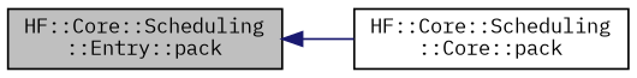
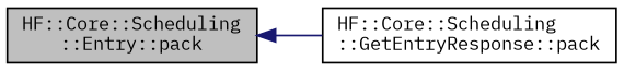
  digraph {
    rankdir=LR
    fontname="IBM Plex Mono"
    node [color=black fontname="IBM Plex Mono" fontsize=10 shape=record style=filled]
    n1 [fillcolor=grey75 fontcolor=black height=0.2 label="HF::Core::Scheduling\l::Entry::pack" width=0.4]
-   n2 [fillcolor=white height=0.2 label="HF::Core::Scheduling\l::Core::pack" width=0.4]
+   n2 [fillcolor=white height=0.2 label="HF::Core::Scheduling\l::GetEntryResponse::pack" width=0.4]
    n1 -> n2 [color=midnightblue dir=back fontname="IBM Plex Mono" fontsize=10 labelfontname=Helvetica labelfontsize=10 style=solid]
  }
